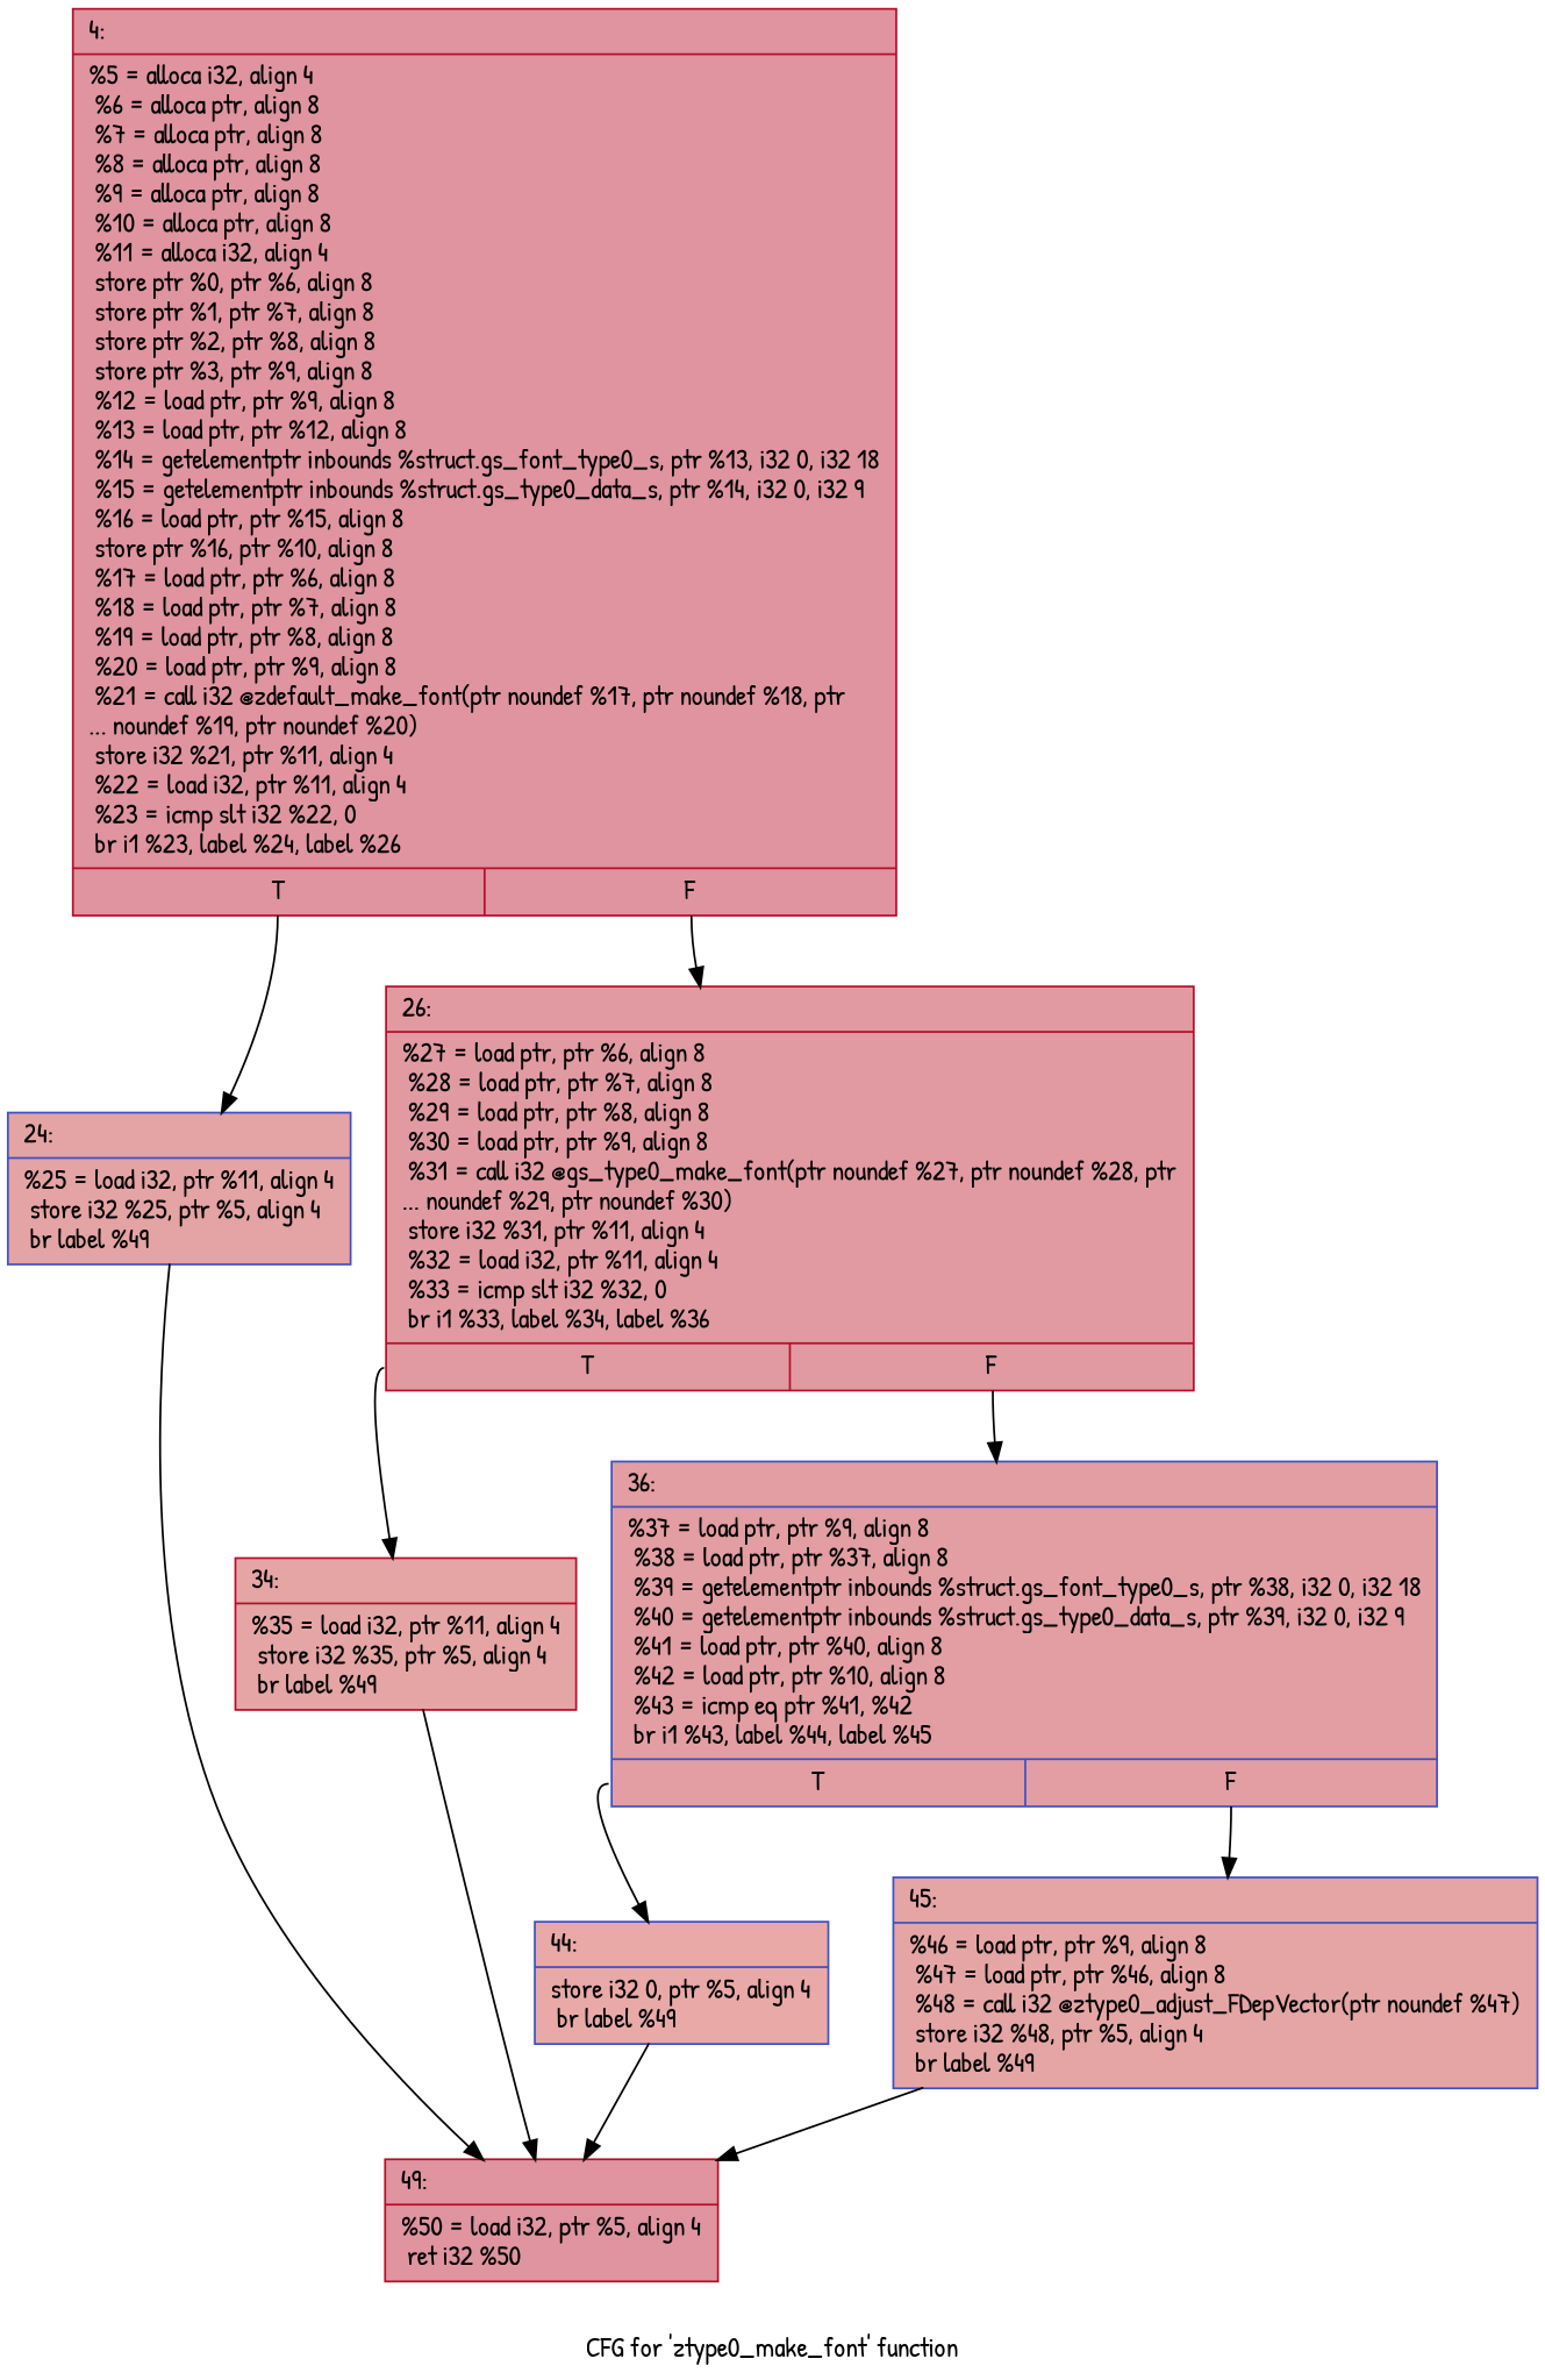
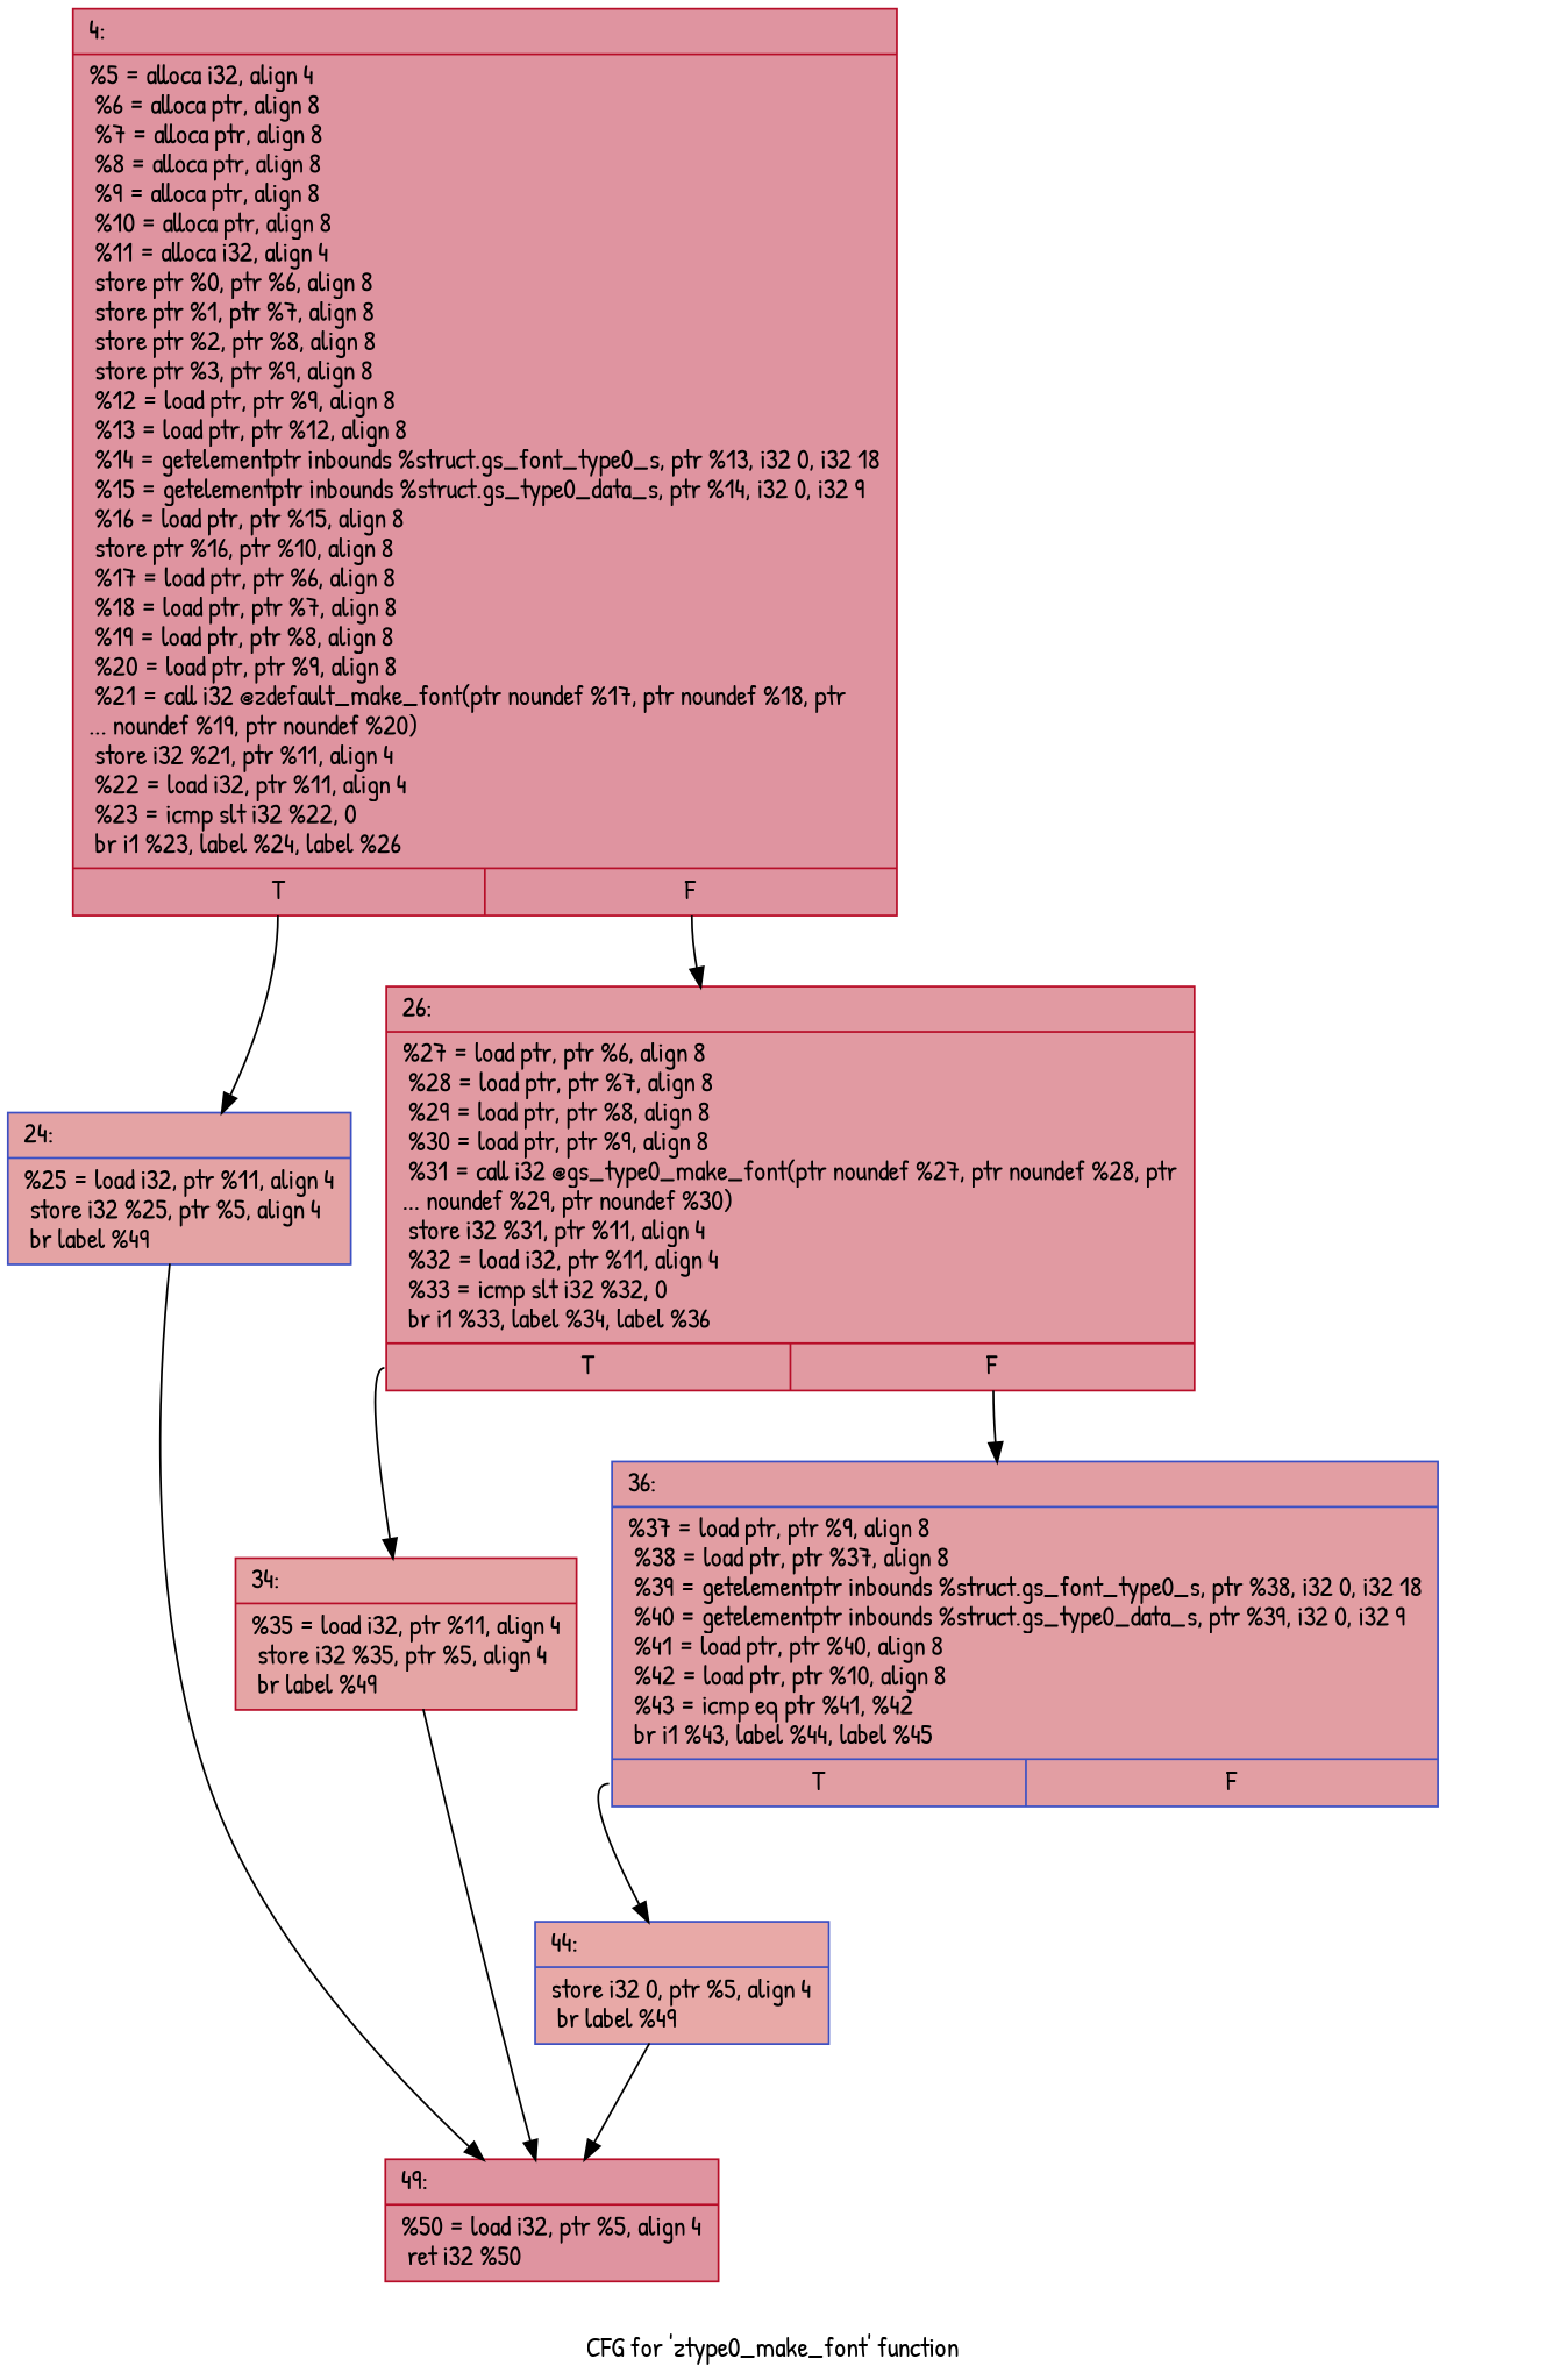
  digraph {
    fontname="Patrick Hand"
    label="CFG for 'ztype0_make_font' function"
    node [color="#b70d28ff" fillcolor="#b70d2870" fontname="Patrick Hand" shape=record style=filled]
    edge [fontname="Patrick Hand"]
    n1 [label="{4:\l|  %5 = alloca i32, align 4\l  %6 = alloca ptr, align 8\l  %7 = alloca ptr, align 8\l  %8 = alloca ptr, align 8\l  %9 = alloca ptr, align 8\l  %10 = alloca ptr, align 8\l  %11 = alloca i32, align 4\l  store ptr %0, ptr %6, align 8\l  store ptr %1, ptr %7, align 8\l  store ptr %2, ptr %8, align 8\l  store ptr %3, ptr %9, align 8\l  %12 = load ptr, ptr %9, align 8\l  %13 = load ptr, ptr %12, align 8\l  %14 = getelementptr inbounds %struct.gs_font_type0_s, ptr %13, i32 0, i32 18\l  %15 = getelementptr inbounds %struct.gs_type0_data_s, ptr %14, i32 0, i32 9\l  %16 = load ptr, ptr %15, align 8\l  store ptr %16, ptr %10, align 8\l  %17 = load ptr, ptr %6, align 8\l  %18 = load ptr, ptr %7, align 8\l  %19 = load ptr, ptr %8, align 8\l  %20 = load ptr, ptr %9, align 8\l  %21 = call i32 @zdefault_make_font(ptr noundef %17, ptr noundef %18, ptr\l... noundef %19, ptr noundef %20)\l  store i32 %21, ptr %11, align 4\l  %22 = load i32, ptr %11, align 4\l  %23 = icmp slt i32 %22, 0\l  br i1 %23, label %24, label %26\l|{<s0>T|<s1>F}}"]
    n2 [color="#3d50c3ff" fillcolor="#c32e3170" label="{24:\l|  %25 = load i32, ptr %11, align 4\l  store i32 %25, ptr %5, align 4\l  br label %49\l}"]
    n3 [fillcolor="#bb1b2c70" label="{26:\l|  %27 = load ptr, ptr %6, align 8\l  %28 = load ptr, ptr %7, align 8\l  %29 = load ptr, ptr %8, align 8\l  %30 = load ptr, ptr %9, align 8\l  %31 = call i32 @gs_type0_make_font(ptr noundef %27, ptr noundef %28, ptr\l... noundef %29, ptr noundef %30)\l  store i32 %31, ptr %11, align 4\l  %32 = load i32, ptr %11, align 4\l  %33 = icmp slt i32 %32, 0\l  br i1 %33, label %34, label %36\l|{<s0>T|<s1>F}}"]
    n4 [label="{49:\l|  %50 = load i32, ptr %5, align 4\l  ret i32 %50\l}"]
    n5 [fillcolor="#c5333470" label="{34:\l|  %35 = load i32, ptr %11, align 4\l  store i32 %35, ptr %5, align 4\l  br label %49\l}"]
    n6 [color="#3d50c3ff" fillcolor="#be242e70" label="{36:\l|  %37 = load ptr, ptr %9, align 8\l  %38 = load ptr, ptr %37, align 8\l  %39 = getelementptr inbounds %struct.gs_font_type0_s, ptr %38, i32 0, i32 18\l  %40 = getelementptr inbounds %struct.gs_type0_data_s, ptr %39, i32 0, i32 9\l  %41 = load ptr, ptr %40, align 8\l  %42 = load ptr, ptr %10, align 8\l  %43 = icmp eq ptr %41, %42\l  br i1 %43, label %44, label %45\l|{<s0>T|<s1>F}}"]
    n7 [color="#3d50c3ff" fillcolor="#ca3b3770" label="{44:\l|  store i32 0, ptr %5, align 4\l  br label %49\l}"]
-   n8 [color="#3d50c3ff" fillcolor="#c5333470" label="{45:\l|  %46 = load ptr, ptr %9, align 8\l  %47 = load ptr, ptr %46, align 8\l  %48 = call i32 @ztype0_adjust_FDepVector(ptr noundef %47)\l  store i32 %48, ptr %5, align 4\l  br label %49\l}"]
    n1 -> n2 [tailport=s0]
    n1 -> n3 [tailport=s1]
    n2 -> n4
    n3 -> n5 [tailport=s0]
    n3 -> n6 [tailport=s1]
    n5 -> n4
    n6 -> n7 [tailport=s0]
-   n6 -> n8 [tailport=s1]
    n7 -> n4
-   n8 -> n4
  }
